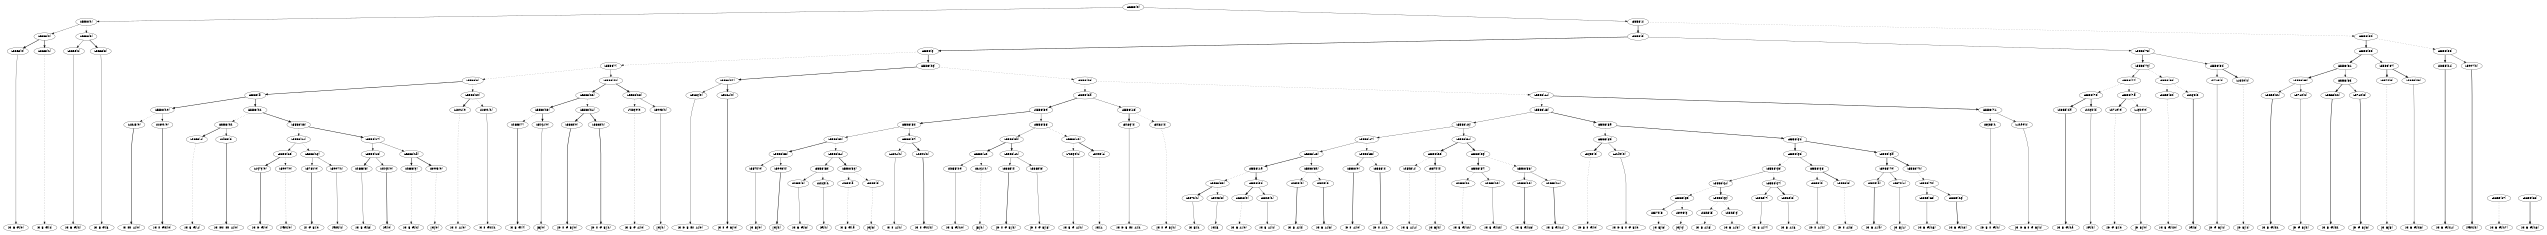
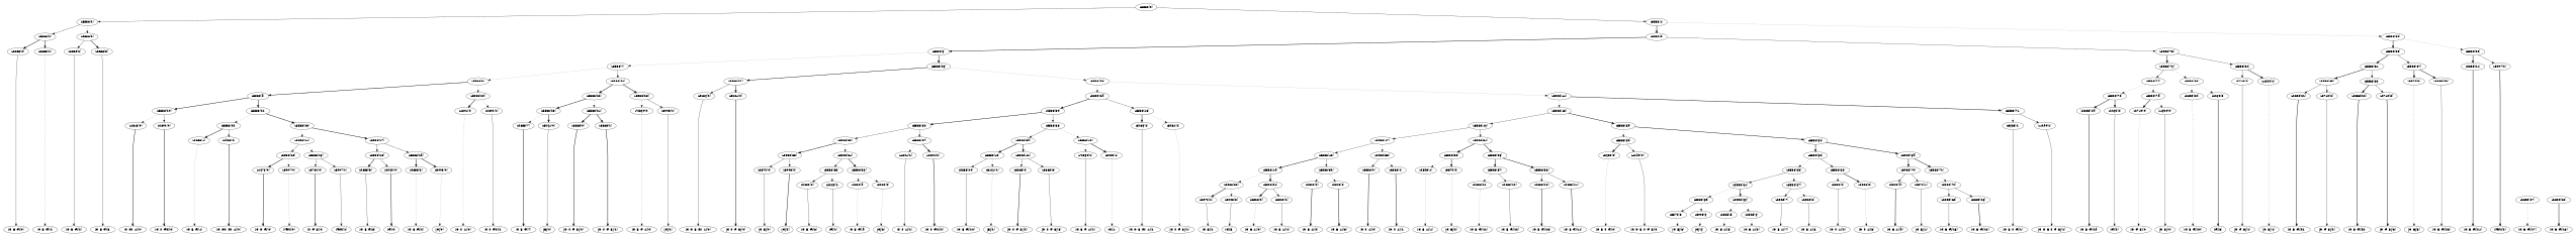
  digraph {
    fontname="DejaVu Sans"
    node [fontname="DejaVu Sans"]
    edge [fontname="DejaVu Sans" style=bold]
    "L5538(0)"
    "L5538(1)"
    "L5538(4)"
    "L5538(2)"
    "L5538(3)"
    "L5538(5)"
    "L5538(82)"
    "L2855(0)"
    "L2855(1)"
    "L2855(2)"
    "L2855(3)"
    "L5538(6)"
    "L5538(75)"
    "L5538(83)"
    "L5538(88)"
    "L5538(7)"
    "L5538(26)"
    "L5538(76)"
    "L5538(81)"
    "L5538(84)"
    "L5538(87)"
    "L2855(24)"
    "L5007(2)"
    "L5538(8)"
    "L5538(21)"
    "L5538(27)"
    "L5538(28)"
    "L5538(77)"
    "L5538(80)"
    "L2740(1)"
    "L4620(1)"
    "L5538(85)"
    "L5538(86)"
    "L3572(5)"
    "L2855(23)"
    "L5538(9)"
    "L5538(20)"
    "L5538(22)"
    "L5538(25)"
    "L5186(0)"
    "L5284(0)"
    "L5538(29)"
    "L5538(44)"
    "L5538(78)"
    "L5538(79)"
    "L2855(20)"
    "L1262(3)"
    "L2855(21)"
    "L2740(2)"
    "L2855(22)"
    "L2740(3)"
    "L5538(10)"
    "L5538(11)"
    "L4804(0)"
    "L1801(1)"
    "L5538(23)"
    "L5538(24)"
    "L-2360(0)"
    "L3003(1)"
    n60 [label="L2538(30)"]
    "L5538(43)"
    "L5538(45)"
    "L5538(74)"
    "L2855(19)"
    "L1262(2)"
    "L2740(0)"
    "L4620(0)"
    "L4543(0)"
    "L1801(0)"
    "L5538(12)"
    "L5538(13)"
    "L2855(7)"
    n73 [label="L3264(0)"]
    "L3885(0)"
    "L3885(1)"
    "L5538(31)"
    "L5538(38)"
    "L5186(1)"
    "L5284(1)"
    "L5538(46)"
    "L5538(59)"
    "L3633(1)"
    "L4190(1)"
    "L2855(4)"
    "L1958(0)"
    "L5538(14)"
    "L5538(17)"
    "L5538(32)"
    "L5538(37)"
    "L5538(39)"
    "L5538(42)"
    "L5538(47)"
    "L5538(54)"
    "L5538(60)"
    "L5538(61)"
    "L5538(15)"
    "L5538(16)"
    "L5538(18)"
    "L5538(19)"
    "L5538(33)"
    "L5538(34)"
    "L4804(1)"
    "L1801(2)"
    "L5538(40)"
    "L5538(41)"
    "L-2360(1)"
    "L3003(4)"
    "L5538(48)"
    "L5538(53)"
    "L5538(55)"
    "L5538(56)"
    "L3633(0)"
    "L4190(0)"
    "L5538(62)"
    "L5538(69)"
    "L4676(0)"
    "L5007(0)"
    "L3781(0)"
    "L5007(1)"
    "L2855(5)"
    "L1262(0)"
    "L2855(6)"
    "L3003(0)"
    "L3572(0)"
    "L3003(2)"
    "L5538(35)"
    "L5538(36)"
    "L2855(10)"
    "L3464(1)"
    "L3885(2)"
    "L3885(3)"
    "L5538(49)"
    "L5538(52)"
    "L3338(0)"
    "L3338(1)"
    "L2525(4)"
    "L3572(2)"
    "L5538(57)"
    "L5538(58)"
    "L5538(63)"
    "L5538(68)"
    n142 [label="L5038(70)"]
    "L5538(71)"
    "L2855(8)"
    "L1262(1)"
    "L2855(9)"
    "L3003(3)"
    "L5538(50)"
    "L5538(51)"
    "L2525(2)"
    "L2525(3)"
    "L2855(11)"
    "L2855(12)"
    "L2855(13)"
    "L2855(14)"
    "L5538(64)"
    "L5538(67)"
    "L3338(2)"
    "L3338(3)"
    "L2525(9)"
    "L3572(4)"
    "L5538(72)"
    "L3572(1)"
    "L3003(5)"
    "L2525(0)"
    "L2525(1)"
    "L5538(65)"
    "L5538(66)"
    "L2525(7)"
    "L2525(8)"
    "L2855(15)"
    "L2855(16)"
    "L2855(17)"
    "L2855(18)"
    "L3572(3)"
    "L3003(6)"
    "L2525(5)"
    "L2525(6)"
    "[C  E  G](0)"
    "[C  E  G](1)"
    "[C  E  G](2)"
    "[C  E  G](3)"
    "[C  Fis  A](0)"
    "[C  F  Gis](0)"
    "[C  E  G](4)"
    "[C  Dis  Fis  A](0)"
    "[C  D  G](0)"
    "[rest](0)"
    "[F  G  B](0)"
    "[rest](1)"
    "[C  E  G](5)"
    "[G](0)"
    "[C  E  G](6)"
    "[C](0)"
    "[C  F  A](0)"
    "[C  F  Gis](1)"
    "[C  E  G](7)"
    "[E](0)"
    "[D  F  G  B](0)"
    "[D  F  G  B](1)"
    "[C  E  G  A](0)"
    "[C](1)"
    "[C  D  E  Fis  A](0)"
    "[C  F  G  B](0)"
    "[C  E](0)"
    "[C](2)"
    "[C  E  G](8)"
    "[G](1)"
    "[C  E  G](9)"
    "[C](3)"
    "[C  F  A](1)"
    "[C  F  Gis](2)"
    "[C  E  G](10)"
    "[E](1)"
    "[D  F  G  B](2)"
    "[D  F  G  B](3)"
    "[C  E  G  A](1)"
    "[C](4)"
    "[C  D  E  Fis  A](1)"
    "[C  F  G  B](1)"
    "[C  E](1)"
    "[C](5)"
    "[C  E  A](0)"
    "[C  E  A](1)"
    "[C  E  A](2)"
    "[C  E  A](3)"
    "[D  F  A](0)"
    "[D  F  A](1)"
    "[C  E  A](4)"
    "[C  E](2)"
    "[C  E  G](11)"
    "[C  E  G](12)"
    "[C  E  G](13)"
    "[C  E  G](14)"
    "[D  E  F  G](0)"
    "[C  D  E  F  G  B](0)"
    "[C  E](3)"
    "[C](6)"
    "[C  E  A](5)"
    "[C  E  A](6)"
    "[C  E  A](7)"
    "[C  E  A](8)"
    "[D  F  A](2)"
    "[D  F  A](3)"
    "[C  E  A](9)"
    "[C  E](4)"
    "[C  E  G](15)"
    "[C  E  G](16)"
    "[C  E  G](17)"
    "[C  E  G](18)"
    "[D  E  F  G](1)"
    "[C  D  E  F  G  B](1)"
    "[C  E  G](19)"
    "[G](2)"
    "[D  G  B](0)"
    "[D  B](0)"
    "[C  E  G](20)"
    "[G](3)"
    "[D  G  B](1)"
    "[D  B](1)"
    "[C  E  G](21)"
    "[D  G  B](2)"
    "[C  E  G](22)"
    "[D  G  B](3)"
    "[C  E](5)"
    "[C  E  G](23)"
    "[C  E  G](24)"
    "[rest](2)"
    subgraph sub_1 {
      rank=min
      "L5538(0)"
    }
    subgraph sub_2 {
      rank=same
      "L5538(1)"
      "L5538(4)"
    }
    subgraph sub_3 {
      rank=same
      "L5538(2)"
      "L5538(3)"
      "L5538(5)"
      "L5538(82)"
    }
    subgraph sub_4 {
      rank=same
      "L2855(0)"
      "L2855(1)"
      "L2855(2)"
      "L2855(3)"
      "L5538(6)"
      "L5538(75)"
      "L5538(83)"
      "L5538(88)"
    }
    subgraph sub_5 {
      rank=same
      "L5538(7)"
      "L5538(26)"
      "L5538(76)"
      "L5538(81)"
      "L5538(84)"
      "L5538(87)"
      "L2855(24)"
      "L5007(2)"
    }
    subgraph sub_6 {
      rank=same
      "L5538(8)"
      "L5538(21)"
      "L5538(27)"
      "L5538(28)"
      "L5538(77)"
      "L5538(80)"
      "L2740(1)"
      "L4620(1)"
      "L5538(85)"
      "L5538(86)"
      "L3572(5)"
      "L2855(23)"
    }
    subgraph sub_7 {
      rank=same
      "L5538(9)"
      "L5538(20)"
      "L5538(22)"
      "L5538(25)"
      "L5186(0)"
      "L5284(0)"
      "L5538(29)"
      "L5538(44)"
      "L5538(78)"
      "L5538(79)"
      "L2855(20)"
      "L1262(3)"
      "L2855(21)"
      "L2740(2)"
      "L2855(22)"
      "L2740(3)"
    }
    subgraph sub_8 {
      rank=same
      "L5538(10)"
      "L5538(11)"
      "L4804(0)"
      "L1801(1)"
      "L5538(23)"
      "L5538(24)"
      "L-2360(0)"
      "L3003(1)"
      n60
      "L5538(43)"
      "L5538(45)"
      "L5538(74)"
      "L2855(19)"
      "L1262(2)"
      "L2740(0)"
      "L4620(0)"
    }
    subgraph sub_9 {
      rank=same
      "L4543(0)"
      "L1801(0)"
      "L5538(12)"
      "L5538(13)"
      "L2855(7)"
      n73
      "L3885(0)"
      "L3885(1)"
      "L5538(31)"
      "L5538(38)"
      "L5186(1)"
      "L5284(1)"
      "L5538(46)"
      "L5538(59)"
      "L3633(1)"
      "L4190(1)"
    }
    subgraph sub_10 {
      rank=same
      "L2855(4)"
      "L1958(0)"
      "L5538(14)"
      "L5538(17)"
      "L5538(32)"
      "L5538(37)"
      "L5538(39)"
      "L5538(42)"
      "L5538(47)"
      "L5538(54)"
      "L5538(60)"
      "L5538(61)"
    }
    subgraph sub_11 {
      rank=same
      "L5538(15)"
      "L5538(16)"
      "L5538(18)"
      "L5538(19)"
      "L5538(33)"
      "L5538(34)"
      "L4804(1)"
      "L1801(2)"
      "L5538(40)"
      "L5538(41)"
      "L-2360(1)"
      "L3003(4)"
      "L5538(48)"
      "L5538(53)"
      "L5538(55)"
      "L5538(56)"
      "L3633(0)"
      "L4190(0)"
      "L5538(62)"
      "L5538(69)"
    }
    subgraph sub_12 {
      rank=same
      "L4676(0)"
      "L5007(0)"
      "L3781(0)"
      "L5007(1)"
      "L2855(5)"
      "L1262(0)"
      "L2855(6)"
      "L3003(0)"
      "L3572(0)"
      "L3003(2)"
      "L5538(35)"
      "L5538(36)"
      "L2855(10)"
      "L3464(1)"
      "L3885(2)"
      "L3885(3)"
      "L5538(49)"
      "L5538(52)"
      "L3338(0)"
      "L3338(1)"
      "L2525(4)"
      "L3572(2)"
      "L5538(57)"
      "L5538(58)"
      "L5538(63)"
      "L5538(68)"
      n142
      "L5538(71)"
    }
    subgraph sub_13 {
      rank=same
      "L2855(8)"
      "L1262(1)"
      "L2855(9)"
      "L3003(3)"
      "L5538(50)"
      "L5538(51)"
      "L2525(2)"
      "L2525(3)"
      "L2855(11)"
      "L2855(12)"
      "L2855(13)"
      "L2855(14)"
      "L5538(64)"
      "L5538(67)"
      "L3338(2)"
      "L3338(3)"
      "L2525(9)"
      "L3572(4)"
      "L5538(72)"
    }
    subgraph sub_14 {
      rank=same
      "L3572(1)"
      "L3003(5)"
      "L2525(0)"
      "L2525(1)"
      "L5538(65)"
      "L5538(66)"
      "L2525(7)"
      "L2525(8)"
      "L2855(15)"
      "L2855(16)"
      "L2855(17)"
      "L2855(18)"
    }
    subgraph sub_15 {
      rank=same
      "L3572(3)"
      "L3003(6)"
      "L2525(5)"
      "L2525(6)"
    }
    subgraph sub_16 {
      rank=max
      "[C  E  G](0)"
      "[C  E  G](1)"
      "[C  E  G](2)"
      "[C  E  G](3)"
      "[C  Fis  A](0)"
      "[C  F  Gis](0)"
      "[C  E  G](4)"
      "[C  Dis  Fis  A](0)"
      "[C  D  G](0)"
      "[rest](0)"
      "[F  G  B](0)"
      "[rest](1)"
      "[C  E  G](5)"
      "[G](0)"
      "[C  E  G](6)"
      "[C](0)"
      "[C  F  A](0)"
      "[C  F  Gis](1)"
      "[C  E  G](7)"
      "[E](0)"
      "[D  F  G  B](0)"
      "[D  F  G  B](1)"
      "[C  E  G  A](0)"
      "[C](1)"
      "[C  D  E  Fis  A](0)"
      "[C  F  G  B](0)"
      "[C  E](0)"
      "[C](2)"
      "[C  E  G](8)"
      "[G](1)"
      "[C  E  G](9)"
      "[C](3)"
      "[C  F  A](1)"
      "[C  F  Gis](2)"
      "[C  E  G](10)"
      "[E](1)"
      "[D  F  G  B](2)"
      "[D  F  G  B](3)"
      "[C  E  G  A](1)"
      "[C](4)"
      "[C  D  E  Fis  A](1)"
      "[C  F  G  B](1)"
      "[C  E](1)"
      "[C](5)"
      "[C  E  A](0)"
      "[C  E  A](1)"
      "[C  E  A](2)"
      "[C  E  A](3)"
      "[D  F  A](0)"
      "[D  F  A](1)"
      "[C  E  A](4)"
      "[C  E](2)"
      "[C  E  G](11)"
      "[C  E  G](12)"
      "[C  E  G](13)"
      "[C  E  G](14)"
      "[D  E  F  G](0)"
      "[C  D  E  F  G  B](0)"
      "[C  E](3)"
      "[C](6)"
      "[C  E  A](5)"
      "[C  E  A](6)"
      "[C  E  A](7)"
      "[C  E  A](8)"
      "[D  F  A](2)"
      "[D  F  A](3)"
      "[C  E  A](9)"
      "[C  E](4)"
      "[C  E  G](15)"
      "[C  E  G](16)"
      "[C  E  G](17)"
      "[C  E  G](18)"
      "[D  E  F  G](1)"
      "[C  D  E  F  G  B](1)"
      "[C  E  G](19)"
      "[G](2)"
      "[D  G  B](0)"
      "[D  B](0)"
      "[C  E  G](20)"
      "[G](3)"
      "[D  G  B](1)"
      "[D  B](1)"
      "[C  E  G](21)"
      "[D  G  B](2)"
      "[C  E  G](22)"
      "[D  G  B](3)"
      "[C  E](5)"
      "[C  E  G](23)"
      "[C  E  G](24)"
      "[rest](2)"
    }
    "L5538(0)" -> "L5538(1)" [style=solid]
    "L5538(0)" -> "L5538(4)" [style=solid]
    "L5538(1)" -> "L5538(2)" [style=solid]
    "L5538(1)" -> "L5538(3)" [style=dotted]
    "L5538(4)" -> "L5538(5)"
    "L5538(4)" -> "L5538(82)" [style=dotted]
    "L5538(2)" -> "L2855(0)"
    "L5538(2)" -> "L2855(1)"
    "L5538(3)" -> "L2855(2)" [style=solid]
    "L5538(3)" -> "L2855(3)"
    "L5538(5)" -> "L5538(6)"
    "L5538(5)" -> "L5538(75)" [style=solid]
    "L5538(82)" -> "L5538(83)"
    "L5538(82)" -> "L5538(88)" [style=dotted]
    "L2855(0)" -> "[C  E  G](0)" [style=solid]
    "L2855(1)" -> "[C  E  G](1)" [style=dotted]
    "L2855(2)" -> "[C  E  G](2)" [style=solid]
    "L2855(3)" -> "[C  E  G](3)" [style=solid]
    "L5538(6)" -> "L5538(7)" [style=dotted]
    "L5538(6)" -> "L5538(26)"
    "L5538(75)" -> "L5538(76)"
    "L5538(75)" -> "L5538(81)" [style=solid]
    "L5538(83)" -> "L5538(84)"
    "L5538(83)" -> "L5538(87)" [style=solid]
    "L5538(88)" -> "L2855(24)"
    "L5538(88)" -> "L5007(2)" [style=solid]
    "L5538(7)" -> "L5538(8)" [style=dotted]
    "L5538(7)" -> "L5538(21)" [style=solid]
    "L5538(26)" -> "L5538(27)"
    "L5538(26)" -> "L5538(28)" [style=dotted]
    "L5538(76)" -> "L5538(77)" [style=solid]
    "L5538(76)" -> "L5538(80)" [style=dotted]
    "L5538(81)" -> "L2740(1)" [style=solid]
    "L5538(81)" -> "L4620(1)"
    "L5538(84)" -> "L5538(85)"
    "L5538(84)" -> "L5538(86)" [style=solid]
    "L5538(87)" -> "L3572(5)"
    "L5538(87)" -> "L2855(23)"
    "L2855(24)" -> "[C  E  G](24)"
    "L5007(2)" -> "[rest](2)"
    "L5538(8)" -> "L5538(9)"
    "L5538(8)" -> "L5538(20)" [style=dotted]
    "L5538(21)" -> "L5538(22)"
    "L5538(21)" -> "L5538(25)"
    "L5538(27)" -> "L5186(0)" [style=solid]
    "L5538(27)" -> "L5284(0)"
    "L5538(28)" -> "L5538(29)" [style=dotted]
    "L5538(28)" -> "L5538(44)" [style=dotted]
    "L5538(77)" -> "L5538(78)" [style=dotted]
    "L5538(77)" -> "L5538(79)" [style=dotted]
    "L5538(80)" -> "L2855(20)" [style=dotted]
    "L5538(80)" -> "L1262(3)" [style=dotted]
    "L2740(1)" -> "[D  G  B](1)" [style=solid]
    "L4620(1)" -> "[D  B](1)" [style=dotted]
    "L5538(85)" -> "L2855(21)" [style=solid]
    "L5538(85)" -> "L2740(2)" [style=solid]
    "L5538(86)" -> "L2855(22)"
    "L5538(86)" -> "L2740(3)" [style=solid]
    "L3572(5)" -> "[C  E](5)" [style=dotted]
    "L2855(23)" -> "[C  E  G](23)" [style=solid]
    "L5538(9)" -> "L5538(10)"
    "L5538(9)" -> "L5538(11)"
    "L5538(20)" -> "L4804(0)"
    "L5538(20)" -> "L1801(1)" [style=dotted]
    "L5538(22)" -> "L5538(23)"
    "L5538(22)" -> "L5538(24)" [style=dotted]
    "L5538(25)" -> "L-2360(0)" [style=dotted]
    "L5538(25)" -> "L3003(1)" [style=solid]
    "L5186(0)" -> "[C  D  E  Fis  A](0)" [style=solid]
    "L5284(0)" -> "[C  F  G  B](0)"
    "L5538(29)" -> n60
    "L5538(29)" -> "L5538(43)" [style=solid]
    "L5538(44)" -> "L5538(45)" [style=dotted]
    "L5538(44)" -> "L5538(74)"
    "L5538(78)" -> "L2855(19)"
    "L5538(78)" -> "L1262(2)"
    "L5538(79)" -> "L2740(0)"
    "L5538(79)" -> "L4620(0)" [style=dotted]
    "L2855(20)" -> "[C  E  G](20)" [style=dotted]
    "L1262(3)" -> "[G](3)"
    "L2855(21)" -> "[C  E  G](21)"
    "L2740(2)" -> "[D  G  B](2)" [style=solid]
    "L2855(22)" -> "[C  E  G](22)"
    "L2740(3)" -> "[D  G  B](3)"
    "L5538(10)" -> "L4543(0)" [style=dotted]
    "L5538(10)" -> "L1801(0)" [style=solid]
    "L5538(11)" -> "L5538(12)" [style=dotted]
    "L5538(11)" -> "L5538(13)"
    "L4804(0)" -> "[C  F  A](0)" [style=dotted]
    "L1801(1)" -> "[C  F  Gis](1)" [style=solid]
    "L5538(23)" -> "L2855(7)" [style=dotted]
    "L5538(23)" -> n73
    "L5538(24)" -> "L3885(0)"
    "L5538(24)" -> "L3885(1)"
    "L-2360(0)" -> "[C  E  G  A](0)" [style=dotted]
    "L3003(1)" -> "[C](1)" [style=solid]
    n60 -> "L5538(31)"
    n60 -> "L5538(38)" [style=solid]
    "L5538(43)" -> "L5186(1)"
    "L5538(43)" -> "L5284(1)" [style=dotted]
    "L5538(45)" -> "L5538(46)" [style=solid]
    "L5538(45)" -> "L5538(59)"
    "L5538(74)" -> "L3633(1)" [style=dotted]
    "L5538(74)" -> "L4190(1)" [style=solid]
    "L2855(19)" -> "[C  E  G](19)"
    "L1262(2)" -> "[G](2)" [style=solid]
    "L2740(0)" -> "[D  G  B](0)" [style=dotted]
    "L4620(0)" -> "[D  B](0)" [style=solid]
    "L4543(0)" -> "[C  Fis  A](0)"
    "L1801(0)" -> "[C  F  Gis](0)"
    "L5538(12)" -> "L2855(4)"
    "L5538(12)" -> "L1958(0)" [style=solid]
    "L5538(13)" -> "L5538(14)" [style=dotted]
    "L5538(13)" -> "L5538(17)"
    "L2855(7)" -> "[C  E  G](7)"
    n73 -> "[E](0)" [style=solid]
    "L3885(0)" -> "[D  F  G  B](0)"
    "L3885(1)" -> "[D  F  G  B](1)"
    "L5538(31)" -> "L5538(32)" [style=solid]
    "L5538(31)" -> "L5538(37)" [style=solid]
    "L5538(38)" -> "L5538(39)" [style=solid]
    "L5538(38)" -> "L5538(42)" [style=dotted]
    "L5186(1)" -> "[C  D  E  Fis  A](1)" [style=solid]
    "L5284(1)" -> "[C  F  G  B](1)" [style=dotted]
    "L5538(46)" -> "L5538(47)" [style=solid]
    "L5538(46)" -> "L5538(54)" [style=solid]
    "L5538(59)" -> "L5538(60)" [style=dotted]
    "L5538(59)" -> "L5538(61)"
    "L3633(1)" -> "[D  E  F  G](1)" [style=solid]
    "L4190(1)" -> "[C  D  E  F  G  B](1)" [style=solid]
    "L2855(4)" -> "[C  E  G](4)" [style=dotted]
    "L1958(0)" -> "[C  Dis  Fis  A](0)"
    "L5538(14)" -> "L5538(15)" [style=solid]
    "L5538(14)" -> "L5538(16)" [style=dotted]
    "L5538(17)" -> "L5538(18)" [style=solid]
    "L5538(17)" -> "L5538(19)" [style=solid]
    "L5538(32)" -> "L5538(33)"
    "L5538(32)" -> "L5538(34)" [style=dotted]
    "L5538(37)" -> "L4804(1)" [style=dotted]
    "L5538(37)" -> "L1801(2)"
    "L5538(39)" -> "L5538(40)"
    "L5538(39)" -> "L5538(41)"
    "L5538(42)" -> "L-2360(1)" [style=dotted]
    "L5538(42)" -> "L3003(4)"
    "L5538(47)" -> "L5538(48)" [style=solid]
    "L5538(47)" -> "L5538(53)" [style=dotted]
    "L5538(54)" -> "L5538(55)"
    "L5538(54)" -> "L5538(56)"
    "L5538(60)" -> "L3633(0)"
    "L5538(60)" -> "L4190(0)" [style=solid]
    "L5538(61)" -> "L5538(62)"
    "L5538(61)" -> "L5538(69)"
    "L5538(15)" -> "L4676(0)"
    "L5538(15)" -> "L5007(0)" [style=dotted]
    "L5538(16)" -> "L3781(0)" [style=solid]
    "L5538(16)" -> "L5007(1)" [style=solid]
    "L5538(18)" -> "L2855(5)"
    "L5538(18)" -> "L1262(0)" [style=solid]
    "L5538(19)" -> "L2855(6)"
    "L5538(19)" -> "L3003(0)"
    "L5538(33)" -> "L3572(0)" [style=solid]
    "L5538(33)" -> "L3003(2)" [style=solid]
    "L5538(34)" -> "L5538(35)" [style=solid]
    "L5538(34)" -> "L5538(36)"
    "L4804(1)" -> "[C  F  A](1)" [style=solid]
    "L1801(2)" -> "[C  F  Gis](2)"
    "L5538(40)" -> "L2855(10)" [style=solid]
    "L5538(40)" -> "L3464(1)" [style=dotted]
    "L5538(41)" -> "L3885(2)" [style=solid]
    "L5538(41)" -> "L3885(3)" [style=solid]
    "L-2360(1)" -> "[C  E  G  A](1)" [style=solid]
    "L3003(4)" -> "[C](4)" [style=dotted]
    "L5538(48)" -> "L5538(49)"
    "L5538(48)" -> "L5538(52)" [style=solid]
    "L5538(53)" -> "L3338(0)" [style=solid]
    "L5538(53)" -> "L3338(1)" [style=dotted]
    "L5538(55)" -> "L2525(4)" [style=dotted]
    "L5538(55)" -> "L3572(2)"
    "L5538(56)" -> "L5538(57)"
-   "L5538(56)" -> "L5538(58)" [style=dotted]
+   "L5538(56)" -> "L5538(58)"
    "L3633(0)" -> "[D  E  F  G](0)" [style=dotted]
    "L4190(0)" -> "[C  D  E  F  G  B](0)" [style=solid]
    "L5538(62)" -> "L5538(63)" [style=dotted]
    "L5538(62)" -> "L5538(68)" [style=solid]
    "L5538(69)" -> n142
    "L5538(69)" -> "L5538(71)"
    "L4676(0)" -> "[C  D  G](0)"
    "L5007(0)" -> "[rest](0)" [style=dotted]
    "L3781(0)" -> "[F  G  B](0)"
    "L5007(1)" -> "[rest](1)" [style=solid]
    "L2855(5)" -> "[C  E  G](5)" [style=solid]
    "L1262(0)" -> "[G](0)"
    "L2855(6)" -> "[C  E  G](6)" [style=dotted]
    "L3003(0)" -> "[C](0)" [style=dotted]
    "L3572(0)" -> "[C  E](0)" [style=solid]
    "L3003(2)" -> "[C](2)"
    "L5538(35)" -> "L2855(8)" [style=solid]
    "L5538(35)" -> "L1262(1)" [style=dotted]
    "L5538(36)" -> "L2855(9)" [style=dotted]
    "L5538(36)" -> "L3003(3)" [style=dotted]
    "L2855(10)" -> "[C  E  G](10)" [style=solid]
    "L3464(1)" -> "[E](1)" [style=dotted]
    "L3885(2)" -> "[D  F  G  B](2)"
    "L3885(3)" -> "[D  F  G  B](3)" [style=solid]
    "L5538(49)" -> "L5538(50)" [style=dotted]
    "L5538(49)" -> "L5538(51)"
    "L5538(52)" -> "L2525(2)" [style=dotted]
    "L5538(52)" -> "L2525(3)" [style=dotted]
    "L3338(0)" -> "[D  F  A](0)"
    "L3338(1)" -> "[D  F  A](1)"
    "L2525(4)" -> "[C  E  A](4)" [style=dotted]
    "L3572(2)" -> "[C  E](2)" [style=dotted]
    "L5538(57)" -> "L2855(11)" [style=dotted]
    "L5538(57)" -> "L2855(12)" [style=solid]
    "L5538(58)" -> "L2855(13)" [style=solid]
    "L5538(58)" -> "L2855(14)" [style=solid]
    "L5538(63)" -> "L5538(64)" [style=solid]
    "L5538(63)" -> "L5538(67)" [style=dotted]
    "L5538(68)" -> "L3338(2)" [style=dotted]
    "L5538(68)" -> "L3338(3)"
    n142 -> "L2525(9)" [style=solid]
    n142 -> "L3572(4)" [style=solid]
    "L5538(71)" -> "L5538(72)" [style=dotted]
    "L2855(8)" -> "[C  E  G](8)" [style=solid]
    "L1262(1)" -> "[G](1)" [style=solid]
    "L2855(9)" -> "[C  E  G](9)" [style=dotted]
    "L3003(3)" -> "[C](3)" [style=dotted]
    "L5538(50)" -> "L3572(1)"
    "L5538(50)" -> "L3003(5)" [style=dotted]
    "L5538(51)" -> "L2525(0)"
    "L5538(51)" -> "L2525(1)" [style=solid]
    "L2525(2)" -> "[C  E  A](2)"
    "L2525(3)" -> "[C  E  A](3)"
    "L2855(11)" -> "[C  E  G](11)" [style=dotted]
    "L2855(12)" -> "[C  E  G](12)" [style=solid]
    "L2855(13)" -> "[C  E  G](13)"
    "L2855(14)" -> "[C  E  G](14)"
    "L5538(64)" -> "L5538(65)" [style=dotted]
    "L5538(64)" -> "L5538(66)"
    "L5538(67)" -> "L2525(7)" [style=solid]
-   "L5538(67)" -> "L2525(8)"
+   "L5538(67)" -> "L2525(8)" [style=dotted]
    "L3338(2)" -> "[D  F  A](2)" [style=solid]
    "L3338(3)" -> "[D  F  A](3)" [style=dotted]
    "L2525(9)" -> "[C  E  A](9)"
    "L3572(4)" -> "[C  E](4)" [style=solid]
    "L5538(72)" -> "L2855(15)" [style=solid]
    "L5538(72)" -> "L2855(16)" [style=solid]
    "L3572(1)" -> "[C  E](1)" [style=solid]
    "L3003(5)" -> "[C](5)" [style=solid]
    "L2525(0)" -> "[C  E  A](0)" [style=dotted]
    "L2525(1)" -> "[C  E  A](1)" [style=solid]
    "L5538(65)" -> "L3572(3)" [style=solid]
    "L5538(65)" -> "L3003(6)" [style=dotted]
    "L5538(66)" -> "L2525(5)" [style=dotted]
    "L5538(66)" -> "L2525(6)" [style=dotted]
    "L2525(7)" -> "[C  E  A](7)" [style=solid]
    "L2525(8)" -> "[C  E  A](8)" [style=solid]
    "L2855(15)" -> "[C  E  G](15)" [style=solid]
    "L2855(16)" -> "[C  E  G](16)"
    "L2855(17)" -> "[C  E  G](17)" [style=dotted]
    "L2855(18)" -> "[C  E  G](18)"
    "L3572(3)" -> "[C  E](3)" [style=dotted]
    "L3003(6)" -> "[C](6)" [style=dotted]
    "L2525(5)" -> "[C  E  A](5)" [style=dotted]
    "L2525(6)" -> "[C  E  A](6)" [style=dotted]
  }
